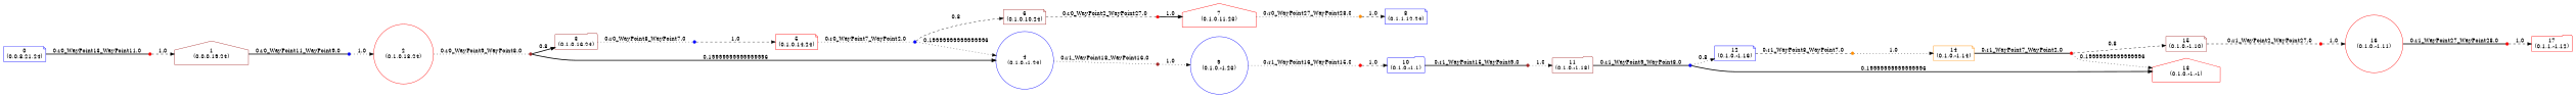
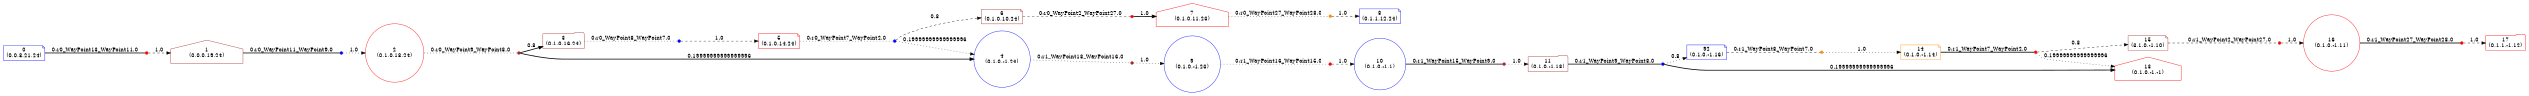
  digraph {
    rankdir=LR
    node [color=red shape=point]
    edge [style=dotted]
    n1 [color=blue label="0\n(0,0,8,21,24)" shape=note]
    n0_0 [height=0.1 width=0.1]
    n3 [color=brown label="1\n(0,0,0,19,24)" shape=house]
    n1_0 [color=blue height=0.1 width=0.1]
    n5 [label="2\n(0,1,0,18,24)" shape=circle]
    n2_0 [color=brown height=0.1 width=0.1]
    n7 [color=brown label="3\n(0,1,0,16,24)" shape=folder]
    n8 [color=blue label="4\n(0,1,0,-1,24)" shape=circle]
    n3_0 [color=blue height=0.1 width=0.1]
    n4_0 [color=brown height=0.1 width=0.1]
    n11 [label="5\n(0,1,0,14,24)" shape=note]
    n12 [color=blue label="9\n(0,1,0,-1,23)" shape=circle]
    n5_0 [color=blue height=0.1 width=0.1]
    n14 [color=brown label="6\n(0,1,0,10,24)" shape=note]
    n9_0 [height=0.1 width=0.1]
-   n16 [color=blue label="10\n(0,1,0,-1,1)" shape=folder]
+   n16 [color=blue label="10\n(0,1,0,-1,1)" shape=circle]
    n6_0 [height=0.1 width=0.1]
    n18 [label="7\n(0,1,0,11,23)" shape=house]
    n7_0 [color=darkorange height=0.1 width=0.1]
    n20 [color=blue label="8\n(0,1,1,12,24)" shape=note]
    n10_0 [color=brown height=0.1 width=0.1]
    n22 [color=brown label="11\n(0,1,0,-1,18)" shape=folder]
    n11_0 [color=blue height=0.1 width=0.1]
-   n24 [color=blue label="12\n(0,1,0,-1,16)" shape=note]
+   n24 [color=blue label="92\n(0,1,0,-1,16)" shape=note]
    n25 [label="13\n(0,1,0,-1,-1)" shape=house]
    n12_0 [color=darkorange height=0.1 width=0.1]
    n27 [color=darkorange label="14\n(0,1,0,-1,14)" shape=note]
    n14_0 [height=0.1 width=0.1]
-   n29 [color=brown label="15\n(0,1,0,-1,10)" shape=note]
+   n29 [color=brown label="15\n(3,1,0,-1,10)" shape=note]
    n15_0 [height=0.1 width=0.1]
    n31 [label="16\n(0,1,0,-1,11)" shape=circle]
    n16_0 [height=0.1 width=0.1]
    n33 [label="17\n(0,1,1,-1,12)" shape=folder]
    n1 -> n0_0 [arrowhead=none label="0:r0_WayPoint13_WayPoint11.0" style=bold]
    n0_0 -> n3 [label=1.0 style=dashed]
    n3 -> n1_0 [arrowhead=none label="0:r0_WayPoint11_WayPoint9.0" style=bold]
    n1_0 -> n5 [label=1.0]
    n5 -> n2_0 [arrowhead=none label="0:r0_WayPoint9_WayPoint8.0"]
    n2_0 -> n7 [label=0.8 style=bold]
    n2_0 -> n8 [label=0.19999999999999996 style=bold]
    n7 -> n3_0 [arrowhead=none label="0:r0_WayPoint8_WayPoint7.0"]
    n8 -> n4_0 [arrowhead=none label="0:r1_WayPoint18_WayPoint16.0"]
    n3_0 -> n11 [label=1.0 style=dashed]
    n4_0 -> n12 [label=1.0]
    n11 -> n5_0 [arrowhead=none label="0:r0_WayPoint7_WayPoint2.0"]
    n12 -> n9_0 [arrowhead=none label="0:r1_WayPoint16_WayPoint15.0"]
    n5_0 -> n8 [label=0.19999999999999996]
    n5_0 -> n14 [label=0.8 style=dashed]
    n14 -> n6_0 [arrowhead=none label="0:r0_WayPoint2_WayPoint27.0" style=dashed]
    n9_0 -> n16 [label=1.0 style=dashed]
    n16 -> n10_0 [arrowhead=none label="0:r1_WayPoint15_WayPoint9.0" style=bold]
    n6_0 -> n18 [label=1.0 style=bold]
    n18 -> n7_0 [arrowhead=none label="0:r0_WayPoint27_WayPoint28.0"]
    n7_0 -> n20 [label=1.0 style=dashed]
    n10_0 -> n22 [label=1.0]
    n22 -> n11_0 [arrowhead=none label="0:r1_WayPoint9_WayPoint8.0" style=bold]
    n11_0 -> n24 [label=0.8]
    n11_0 -> n25 [label=0.19999999999999996 style=bold]
    n24 -> n12_0 [arrowhead=none label="0:r1_WayPoint8_WayPoint7.0" style=dashed]
    n12_0 -> n27 [label=1.0]
    n27 -> n14_0 [arrowhead=none label="0:r1_WayPoint7_WayPoint2.0" style=bold]
    n14_0 -> n25 [label=0.19999999999999996]
    n14_0 -> n29 [label=0.8 style=dashed]
    n29 -> n15_0 [arrowhead=none label="0:r1_WayPoint2_WayPoint27.0" style=dashed]
    n15_0 -> n31 [label=1.0 style=dashed]
    n31 -> n16_0 [arrowhead=none label="0:r1_WayPoint27_WayPoint28.0" style=bold]
    n16_0 -> n33 [label=1.0 style=dashed]
  }
